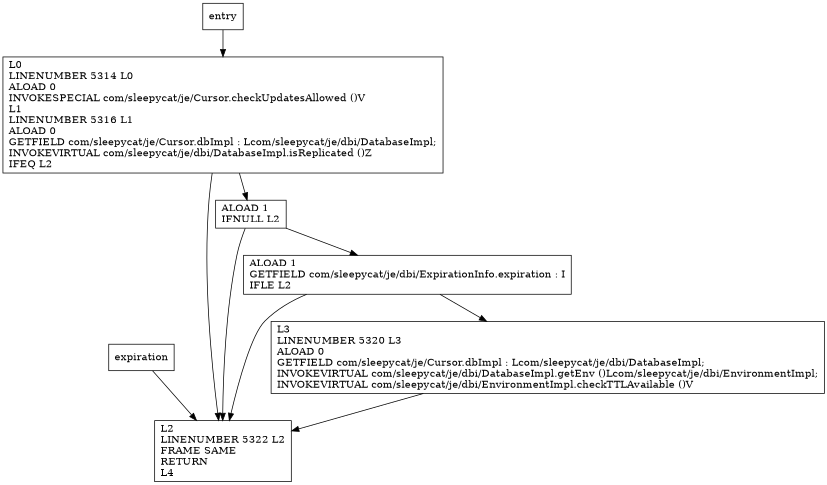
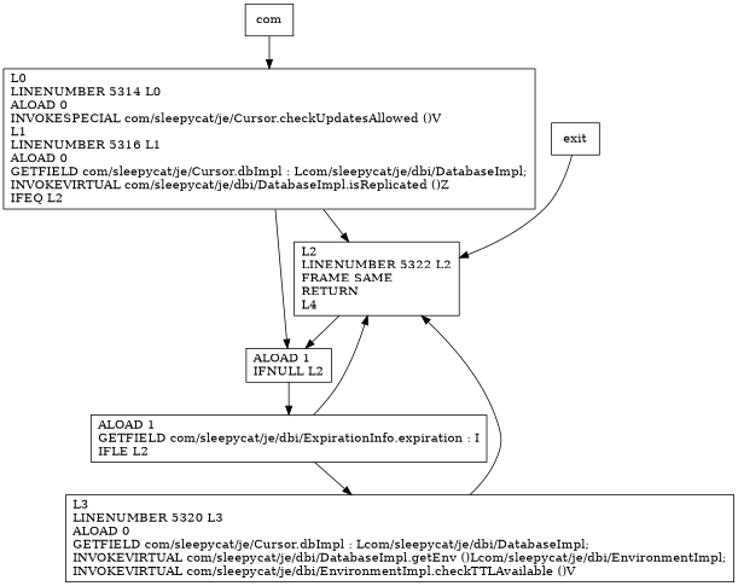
  digraph {
    node [shape=record]
    n1 [label="L0\lLINENUMBER 5314 L0\lALOAD 0\lINVOKESPECIAL com/sleepycat/je/Cursor.checkUpdatesAllowed ()V\lL1\lLINENUMBER 5316 L1\lALOAD 0\lGETFIELD com/sleepycat/je/Cursor.dbImpl : Lcom/sleepycat/je/dbi/DatabaseImpl;\lINVOKEVIRTUAL com/sleepycat/je/dbi/DatabaseImpl.isReplicated ()Z\lIFEQ L2\l"]
    n2 [label="L2\lLINENUMBER 5322 L2\lFRAME SAME\lRETURN\lL4\l"]
    n3 [label="ALOAD 1\lIFNULL L2\l"]
    n4 [label="ALOAD 1\lGETFIELD com/sleepycat/je/dbi/ExpirationInfo.expiration : I\lIFLE L2\l"]
-   exit [label=expiration]
+   exit
    n6 [label="L3\lLINENUMBER 5320 L3\lALOAD 0\lGETFIELD com/sleepycat/je/Cursor.dbImpl : Lcom/sleepycat/je/dbi/DatabaseImpl;\lINVOKEVIRTUAL com/sleepycat/je/dbi/DatabaseImpl.getEnv ()Lcom/sleepycat/je/dbi/EnvironmentImpl;\lINVOKEVIRTUAL com/sleepycat/je/dbi/EnvironmentImpl.checkTTLAvailable ()V\l"]
-   entry
+   entry [label=com]
    n1 -> n2
    n1 -> n3
-   n3 -> n2
+   n2 -> n3
    n3 -> n4
    n4 -> n2
    n4 -> n6
    exit -> n2
    n6 -> n2
    entry -> n1
  }
